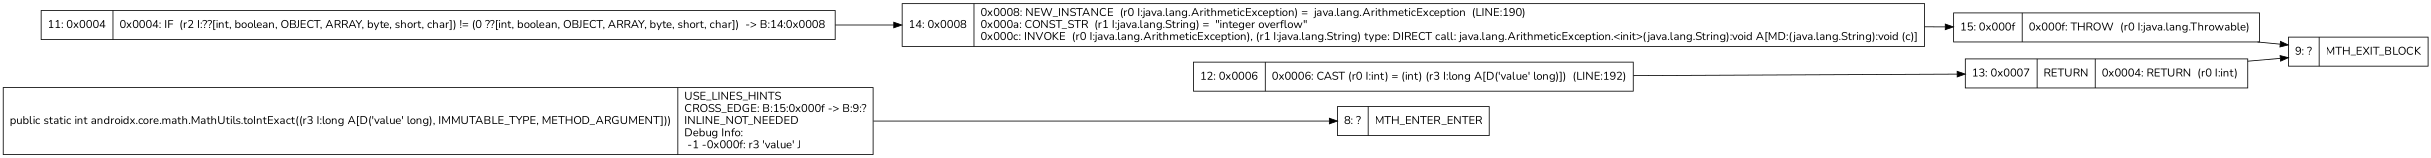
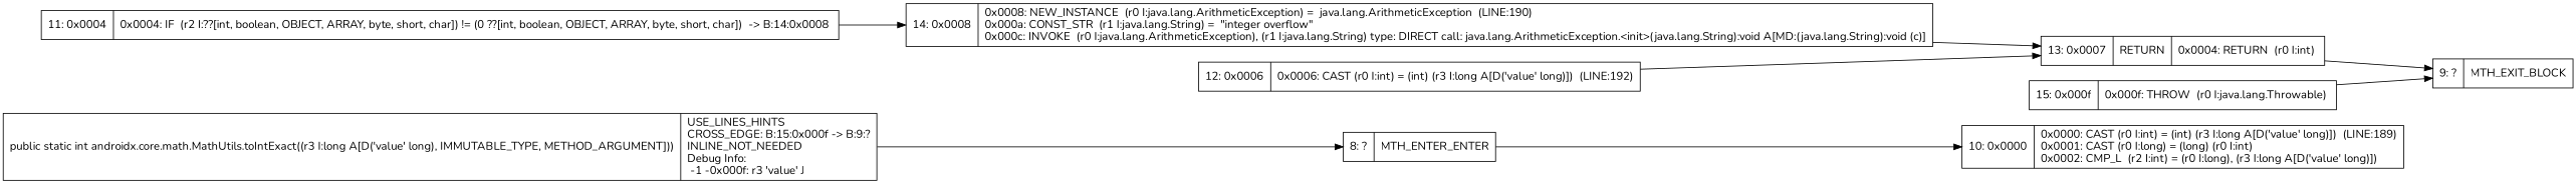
  digraph {
    fontname=Nunito
    rankdir=LR
    node [fontname=Nunito shape=record]
    edge [fontname=Nunito]
    n1 [label="{8\:\ ?|MTH_ENTER_ENTER\l}"]
+   n2 [label="{10\:\ 0x0000|0x0000: CAST (r0 I:int) = (int) (r3 I:long A[D('value' long)])  (LINE:189)\l0x0001: CAST (r0 I:long) = (long) (r0 I:int) \l0x0002: CMP_L  (r2 I:int) = (r0 I:long), (r3 I:long A[D('value' long)]) \l}"]
    n3 [label="{11\:\ 0x0004|0x0004: IF  (r2 I:??[int, boolean, OBJECT, ARRAY, byte, short, char]) != (0 ??[int, boolean, OBJECT, ARRAY, byte, short, char])  \-\> B:14:0x0008 \l}"]
    n4 [label="{14\:\ 0x0008|0x0008: NEW_INSTANCE  (r0 I:java.lang.ArithmeticException) =  java.lang.ArithmeticException  (LINE:190)\l0x000a: CONST_STR  (r1 I:java.lang.String) =  \"integer overflow\" \l0x000c: INVOKE  (r0 I:java.lang.ArithmeticException), (r1 I:java.lang.String) type: DIRECT call: java.lang.ArithmeticException.\<init\>(java.lang.String):void A[MD:(java.lang.String):void (c)]\l}"]
    n5 [label="{12\:\ 0x0006|0x0006: CAST (r0 I:int) = (int) (r3 I:long A[D('value' long)])  (LINE:192)\l}"]
    n6 [label="{13\:\ 0x0007|RETURN\l|0x0004: RETURN  (r0 I:int) \l}"]
    n7 [label="{15\:\ 0x000f|0x000f: THROW  (r0 I:java.lang.Throwable) \l}"]
    n8 [label="{9\:\ ?|MTH_EXIT_BLOCK\l}"]
    n9 [label="{public static int androidx.core.math.MathUtils.toIntExact((r3 I:long A[D('value' long), IMMUTABLE_TYPE, METHOD_ARGUMENT]))  | USE_LINES_HINTS\lCROSS_EDGE: B:15:0x000f \-\> B:9:?\lINLINE_NOT_NEEDED\lDebug Info:\l  \-1 \-0x000f: r3 'value' J\l}"]
+   n1 -> n2
    n3 -> n4
-   n4 -> n7
+   n4 -> n6
    n5 -> n6
    n6 -> n8
    n7 -> n8
    n9 -> n1
  }
